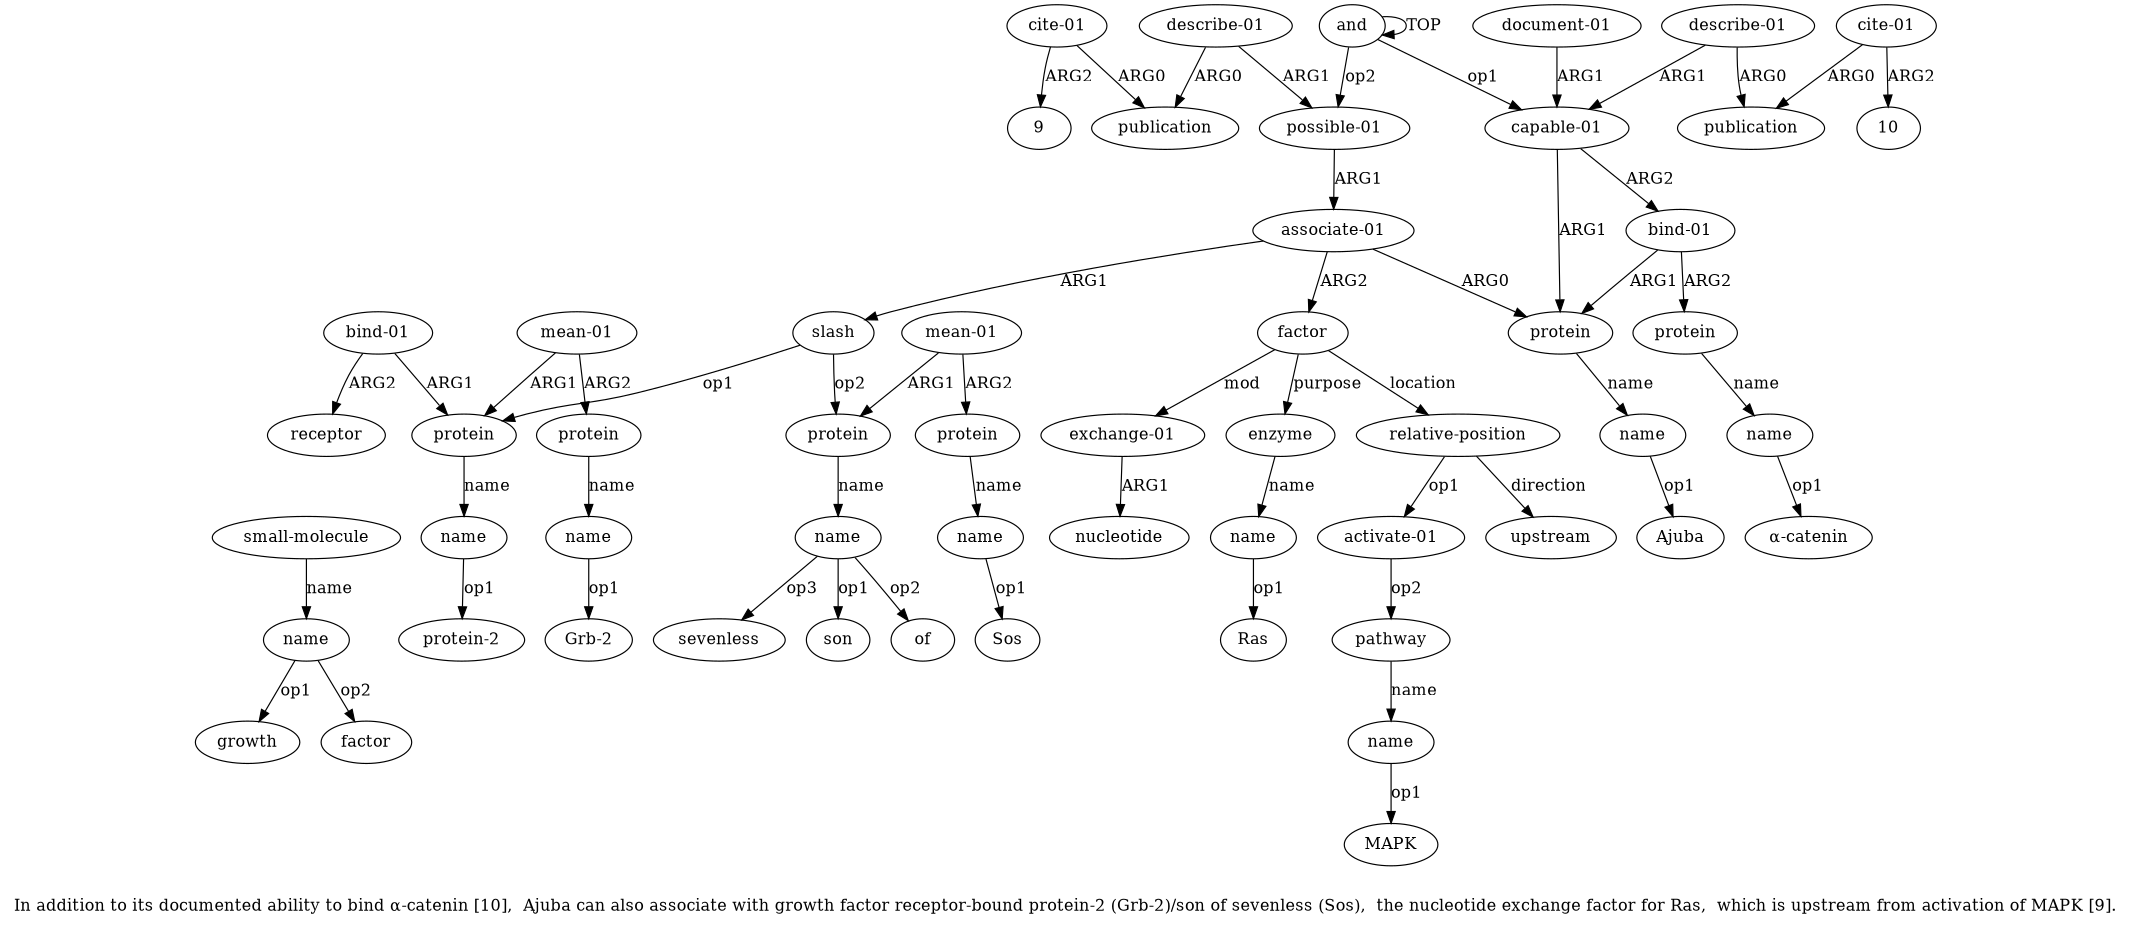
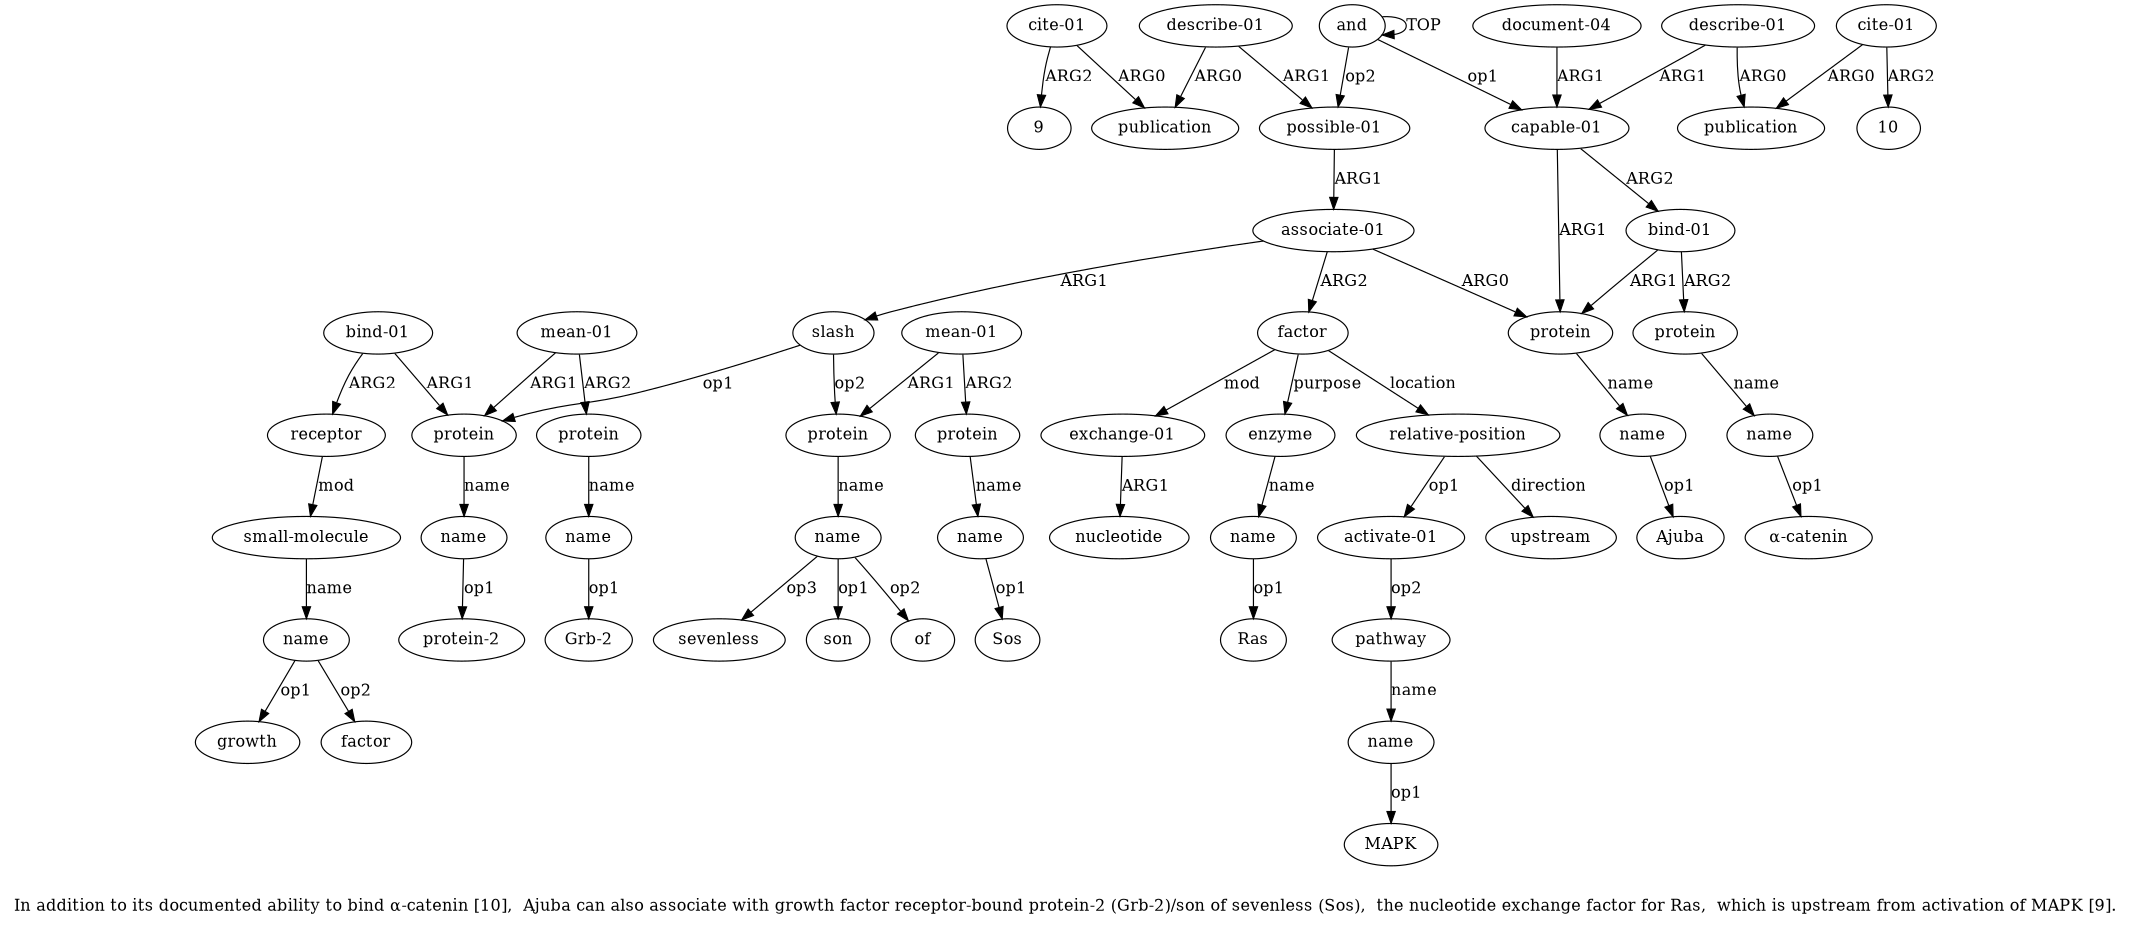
  digraph {
    label="In addition to its documented ability to bind α-catenin [10],  Ajuba can also associate with growth factor receptor-bound protein-2 (Grb-2)/son of sevenless (Sos),  the nucleotide exchange factor for Ras,  which is upstream from activation of MAPK [9]."
    node [color=black gold_ind=-1 gold_label=name test_ind=-1 test_label=name]
    edge [color=black gold_label=ARG1 test_label=ARG1]
    n1 [gold_ind=20 gold_label="mean-01" label="mean-01" test_ind=20 test_label="mean-01"]
    n2 [gold_ind=21 gold_label=protein label=protein test_ind=21 test_label=protein]
    n3 [gold_ind=14 gold_label=protein label=protein test_ind=14 test_label=protein]
    n4 [gold_ind=22 label=name test_ind=22]
    n5 [gold_ind=15 label=name test_ind=15]
    n6 [gold_label="Grb-2" label="Grb-2" test_label="Grb-2"]
    n7 [gold_label="protein-2" label="protein-2" test_label="protein-2"]
    n8 [gold_ind=23 gold_label=protein label=protein test_ind=23 test_label=protein]
    n9 [gold_ind=24 label=name test_ind=24]
    n10 [gold_label=son label=son test_label=son]
    n11 [gold_label=of label=of test_label=of]
    n12 [gold_label=sevenless label=sevenless test_label=sevenless]
    n13 [gold_ind=25 gold_label="mean-01" label="mean-01" test_ind=25 test_label="mean-01"]
    n14 [gold_ind=26 gold_label=protein label=protein test_ind=26 test_label=protein]
    n15 [gold_ind=27 label=name test_ind=27]
    n16 [gold_label=Sos label=Sos test_label=Sos]
    n17 [gold_ind=28 gold_label=factor label=factor test_ind=28 test_label=factor]
    n18 [gold_ind=29 gold_label="exchange-01" label="exchange-01" test_ind=29 test_label="exchange-01"]
    n19 [gold_ind=31 gold_label=enzyme label=enzyme test_ind=31 test_label=enzyme]
    n20 [gold_ind=33 gold_label="relative-position" label="relative-position" test_ind=33 test_label="relative-position"]
    n21 [gold_ind=30 gold_label=nucleotide label=nucleotide test_ind=30 test_label=nucleotide]
    n22 [gold_ind=32 label=name test_ind=32]
    n23 [gold_ind=37 gold_label=upstream label=upstream test_ind=37 test_label=upstream]
    n24 [gold_ind=34 gold_label="activate-01" label="activate-01" test_ind=34 test_label="activate-01"]
    n25 [gold_label=Ras label=Ras test_label=Ras]
    n26 [gold_ind=35 gold_label=pathway label=pathway test_ind=35 test_label=pathway]
    n27 [gold_label=growth label=growth test_label=growth]
    n28 [gold_ind=36 label=name test_ind=36]
    n29 [gold_label=MAPK label=MAPK test_label=MAPK]
    n30 [gold_label=factor label=factor test_label=factor]
    n31 [gold_label=Ajuba label=Ajuba test_label=Ajuba]
    n32 [gold_label="α-catenin" label="α-catenin" test_label="α-catenin"]
    n33 [gold_label=9 label=9 test_label=9]
    n34 [gold_ind=17 gold_label=receptor label=receptor test_ind=17 test_label=receptor]
    n35 [gold_ind=18 gold_label="small-molecule" label="small-molecule" test_ind=18 test_label="small-molecule"]
    n36 [gold_ind=19 label=name test_ind=19]
    n37 [gold_ind=16 gold_label="bind-01" label="bind-01" test_ind=16 test_label="bind-01"]
    n38 [gold_ind=11 gold_label=protein label=protein test_ind=11 test_label=protein]
    n39 [gold_ind=12 label=name test_ind=12]
    n40 [gold_ind=10 gold_label="associate-01" label="associate-01" test_ind=10 test_label="associate-01"]
    n41 [gold_ind=13 gold_label=slash label=slash test_ind=13 test_label=slash]
    n42 [gold_ind=39 gold_label=publication label=publication test_ind=39 test_label=publication]
    n43 [gold_ind=38 gold_label="describe-01" label="describe-01" test_ind=38 test_label="describe-01"]
    n44 [gold_ind=9 gold_label="possible-01" label="possible-01" test_ind=9 test_label="possible-01"]
    n45 [gold_ind=1 gold_label="capable-01" label="capable-01" test_ind=1 test_label="capable-01"]
    n46 [gold_ind=2 gold_label="bind-01" label="bind-01" test_ind=2 test_label="bind-01"]
    n47 [gold_ind=3 gold_label=protein label=protein test_ind=3 test_label=protein]
    n48 [gold_ind=4 label=name test_ind=4]
    n49 [gold_ind=0 gold_label=and label=and test_ind=0 test_label=and]
-   n50 [gold_ind=5 gold_label="document-01" label="document-01" test_ind=5 test_label="document-01"]
+   n50 [gold_ind=5 gold_label="document-01" label="document-04" test_ind=5 test_label="document-01"]
    n51 [gold_ind=7 gold_label=publication label=publication test_ind=7 test_label=publication]
    n52 [gold_ind=6 gold_label="describe-01" label="describe-01" test_ind=6 test_label="describe-01"]
    n53 [gold_ind=8 gold_label="cite-01" label="cite-01" test_ind=8 test_label="cite-01"]
    n54 [gold_label=10 label=10 test_label=10]
    n55 [gold_ind=40 gold_label="cite-01" label="cite-01" test_ind=40 test_label="cite-01"]
    n1 -> n2 [gold_label=ARG2 label=ARG2 test_label=ARG2]
    n1 -> n3 [label=ARG1]
    n2 -> n4 [gold_label=name label=name test_label=name]
    n3 -> n5 [gold_label=name label=name test_label=name]
    n4 -> n6 [gold_label=op1 label=op1 test_label=op1]
    n5 -> n7 [gold_label=op1 label=op1 test_label=op1]
    n8 -> n9 [gold_label=name label=name test_label=name]
    n9 -> n10 [gold_label=op1 label=op1 test_label=op1]
    n9 -> n11 [gold_label=op2 label=op2 test_label=op2]
    n9 -> n12 [gold_label=op3 label=op3 test_label=op3]
    n13 -> n8 [label=ARG1]
    n13 -> n14 [gold_label=ARG2 label=ARG2 test_label=ARG2]
    n14 -> n15 [gold_label=name label=name test_label=name]
    n15 -> n16 [gold_label=op1 label=op1 test_label=op1]
    n17 -> n18 [gold_label=mod label=mod test_label=mod]
    n17 -> n19 [gold_label=purpose label=purpose test_label=purpose]
    n17 -> n20 [gold_label=location label=location test_label=location]
    n18 -> n21 [label=ARG1]
    n19 -> n22 [gold_label=name label=name test_label=name]
    n20 -> n23 [gold_label=direction label=direction test_label=direction]
    n20 -> n24 [gold_label=op1 label=op1 test_label=op1]
    n22 -> n25 [gold_label=op1 label=op1 test_label=op1]
    n24 -> n26 [label=op2]
    n26 -> n28 [gold_label=name label=name test_label=name]
    n28 -> n29 [gold_label=op1 label=op1 test_label=op1]
+   n34 -> n35 [gold_label=mod label=mod test_label=mod]
    n35 -> n36 [gold_label=name label=name test_label=name]
    n36 -> n27 [gold_label=op1 label=op1 test_label=op1]
    n36 -> n30 [gold_label=op2 label=op2 test_label=op2]
    n37 -> n3 [label=ARG1]
    n37 -> n34 [gold_label=ARG2 label=ARG2 test_label=ARG2]
    n38 -> n39 [gold_label=name label=name test_label=name]
    n39 -> n31 [gold_label=op1 label=op1 test_label=op1]
    n40 -> n17 [gold_label=ARG2 label=ARG2 test_label=ARG2]
    n40 -> n38 [gold_label=ARG0 label=ARG0 test_label=ARG0]
    n40 -> n41 [label=ARG1]
    n41 -> n3 [gold_label=op1 label=op1 test_label=op1]
    n41 -> n8 [gold_label=op2 label=op2 test_label=op2]
    n43 -> n42 [gold_label=ARG0 label=ARG0 test_label=ARG0]
    n43 -> n44 [label=ARG1]
    n44 -> n40 [label=ARG1]
    n45 -> n38 [label=ARG1]
    n45 -> n46 [gold_label=ARG2 label=ARG2 test_label=ARG2]
    n46 -> n38 [label=ARG1]
    n46 -> n47 [gold_label=ARG2 label=ARG2 test_label=ARG2]
    n47 -> n48 [gold_label=name label=name test_label=name]
    n48 -> n32 [gold_label=op1 label=op1 test_label=op1]
    n49 -> n44 [gold_label=op2 label=op2 test_label=op2]
    n49 -> n45 [gold_label=op1 label=op1 test_label=op1]
    n49 -> n49 [gold_label=TOP label=TOP test_label=TOP]
    n50 -> n45 [label=ARG1]
    n52 -> n45 [label=ARG1]
    n52 -> n51 [gold_label=ARG0 label=ARG0 test_label=ARG0]
    n53 -> n51 [gold_label=ARG0 label=ARG0 test_label=ARG0]
    n53 -> n54 [gold_label=ARG2 label=ARG2 test_label=ARG2]
    n55 -> n33 [gold_label=ARG2 label=ARG2 test_label=ARG2]
    n55 -> n42 [gold_label=ARG0 label=ARG0 test_label=ARG0]
  }
